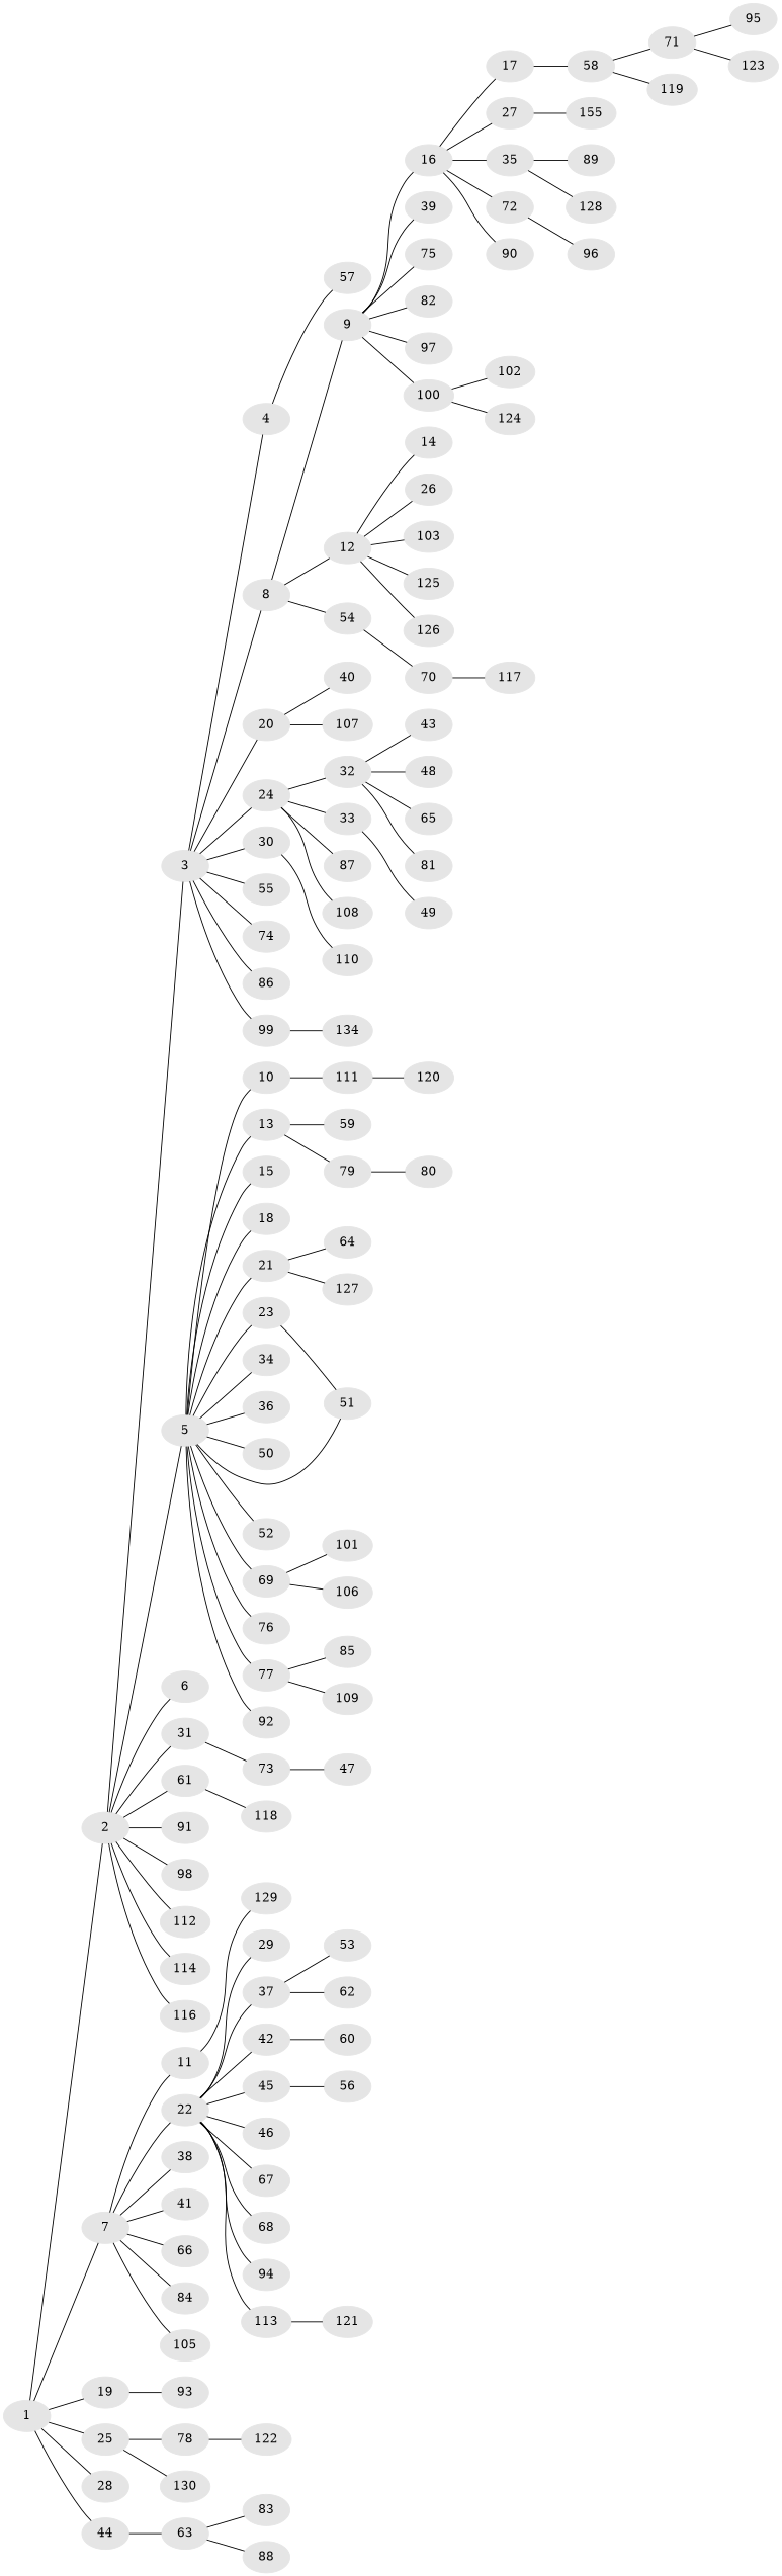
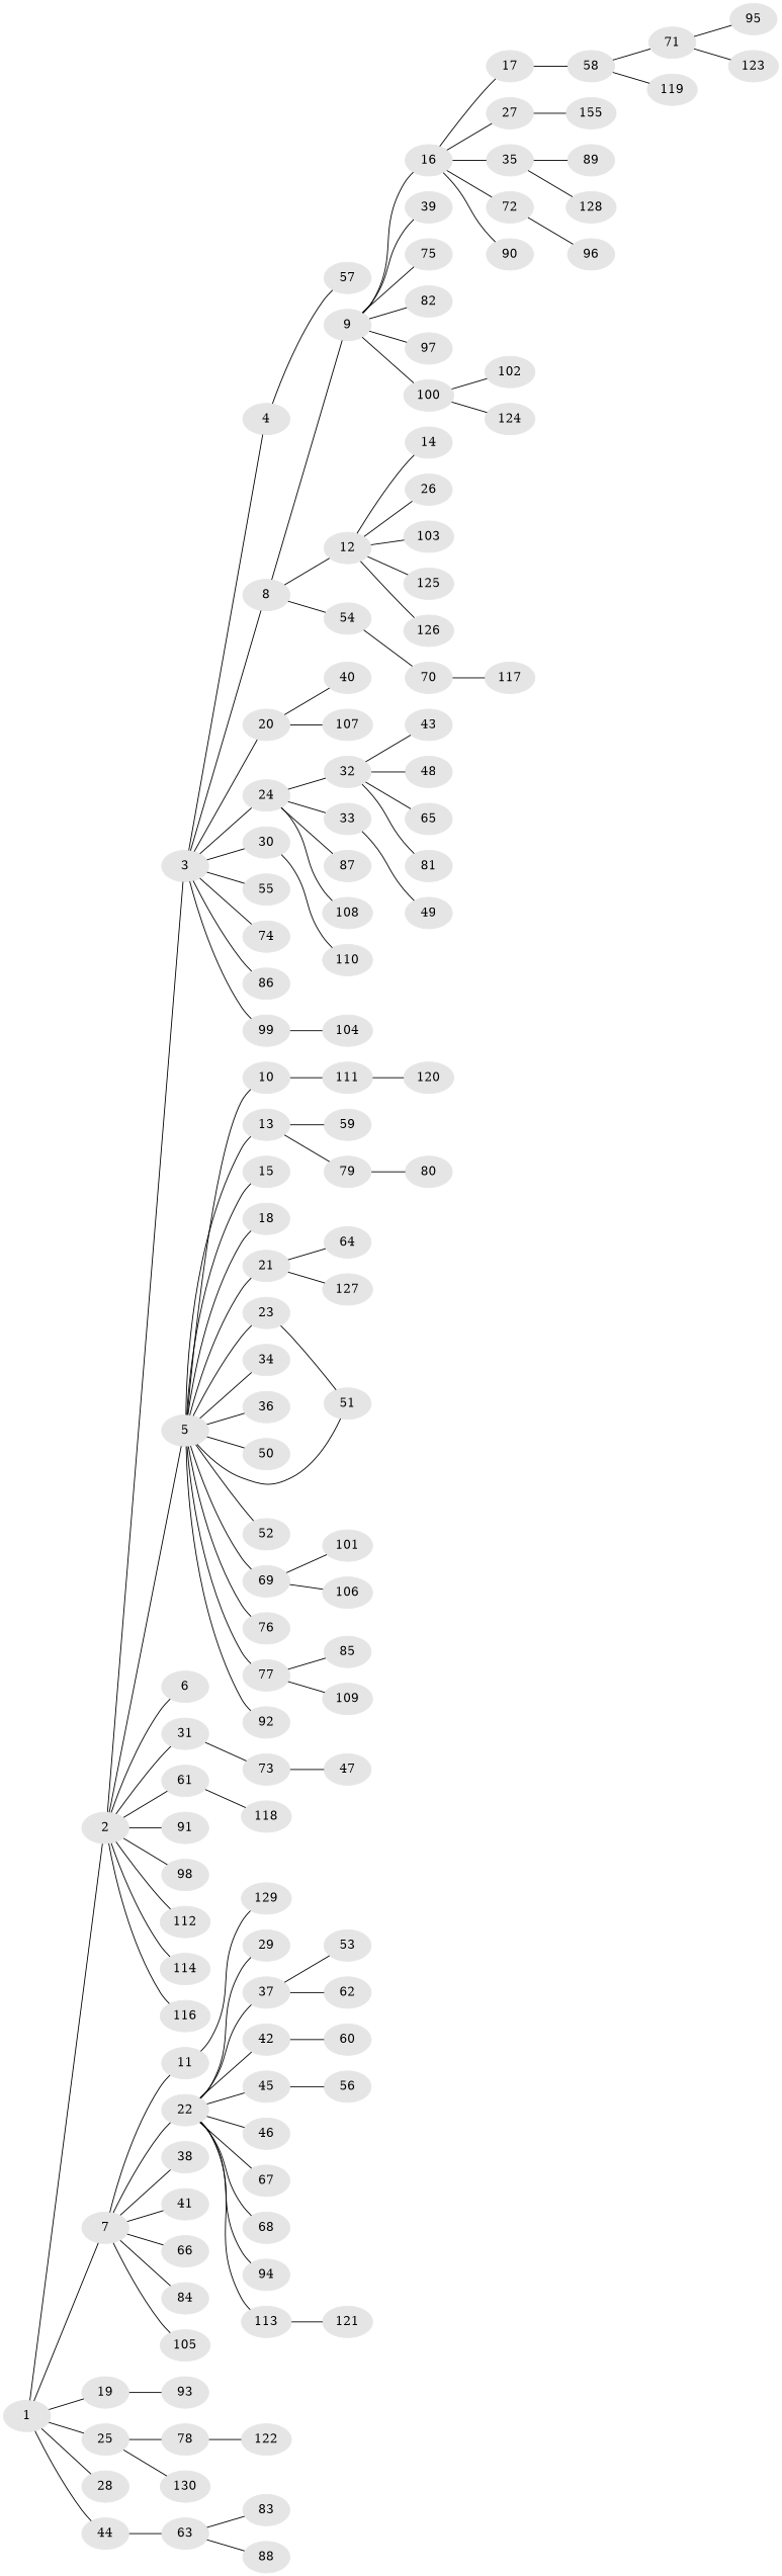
  graph {
    rankdir=LR
    node [color=gray90 style=filled]
    1
    2
    7
    19
    25
    28
    44
    3
    5
    6
    31
    61
    91
    98
    112
    114
    116
    11
    22
    38
    41
    66
    84
    105
    93
    78
    130
    63
    4
    8
    20
    24
    30
    55
    74
    86
    99
    10
    13
    15
    18
    21
    23
    34
    36
    50
    51
    52
    69
    76
    77
    92
    73
    118
    57
    9
    12
    54
    40
    107
    32
    33
    87
    108
    110
-   104 [label=134]
+   104
    111
    59
    79
    64
    127
    101
    106
    85
    109
    129
    29
    37
    42
    45
    46
    67
    68
    94
    113
    16
    39
    75
    82
    97
    100
    14
    26
    103
    125
    126
    70
    17
    27
    35
    72
    90
    102
    124
    120
    80
    58
    n108 [label=155]
    89
    128
    96
    71
    119
    53
    62
    60
    56
    121
    43
    48
    65
    81
    49
    122
    47
    83
    88
    117
    95
    123
    1 -- 2
    1 -- 7
    1 -- 19
    1 -- 25
    1 -- 28
    1 -- 44
    2 -- 3
    2 -- 5
    2 -- 6
    2 -- 31
    2 -- 61
    2 -- 91
    2 -- 98
    2 -- 112
    2 -- 114
    2 -- 116
    7 -- 11
    7 -- 22
    7 -- 38
    7 -- 41
    7 -- 66
    7 -- 84
    7 -- 105
    19 -- 93
    25 -- 78
    25 -- 130
    44 -- 63
    3 -- 4
    3 -- 8
    3 -- 20
    3 -- 24
    3 -- 30
    3 -- 55
    3 -- 74
    3 -- 86
    3 -- 99
    5 -- 10
    5 -- 13
    5 -- 15
    5 -- 18
    5 -- 21
    5 -- 23
    5 -- 34
    5 -- 36
    5 -- 50
    5 -- 51
    5 -- 52
    5 -- 69
    5 -- 76
    5 -- 77
    5 -- 92
    31 -- 73
    61 -- 118
    11 -- 129
    22 -- 29
    22 -- 37
    22 -- 42
    22 -- 45
    22 -- 46
    22 -- 67
    22 -- 68
    22 -- 94
    22 -- 113
    78 -- 122
    63 -- 83
    63 -- 88
    4 -- 57
    8 -- 9
    8 -- 12
    8 -- 54
    20 -- 40
    20 -- 107
    24 -- 32
    24 -- 33
    24 -- 87
    24 -- 108
    30 -- 110
    99 -- 104
    10 -- 111
    13 -- 59
    13 -- 79
    21 -- 64
    21 -- 127
    23 -- 51
    69 -- 101
    69 -- 106
    77 -- 85
    77 -- 109
    73 -- 47
    9 -- 16
    9 -- 39
    9 -- 75
    9 -- 82
    9 -- 97
    9 -- 100
    12 -- 14
    12 -- 26
    12 -- 103
    12 -- 125
    12 -- 126
    54 -- 70
    32 -- 43
    32 -- 48
    32 -- 65
    32 -- 81
    33 -- 49
    111 -- 120
    79 -- 80
    37 -- 53
    37 -- 62
    42 -- 60
    45 -- 56
    113 -- 121
    16 -- 17
    16 -- 27
    16 -- 35
    16 -- 72
    16 -- 90
    100 -- 102
    100 -- 124
    70 -- 117
    17 -- 58
    27 -- n108
    35 -- 89
    35 -- 128
    72 -- 96
    58 -- 71
    58 -- 119
    71 -- 95
    71 -- 123
  }
